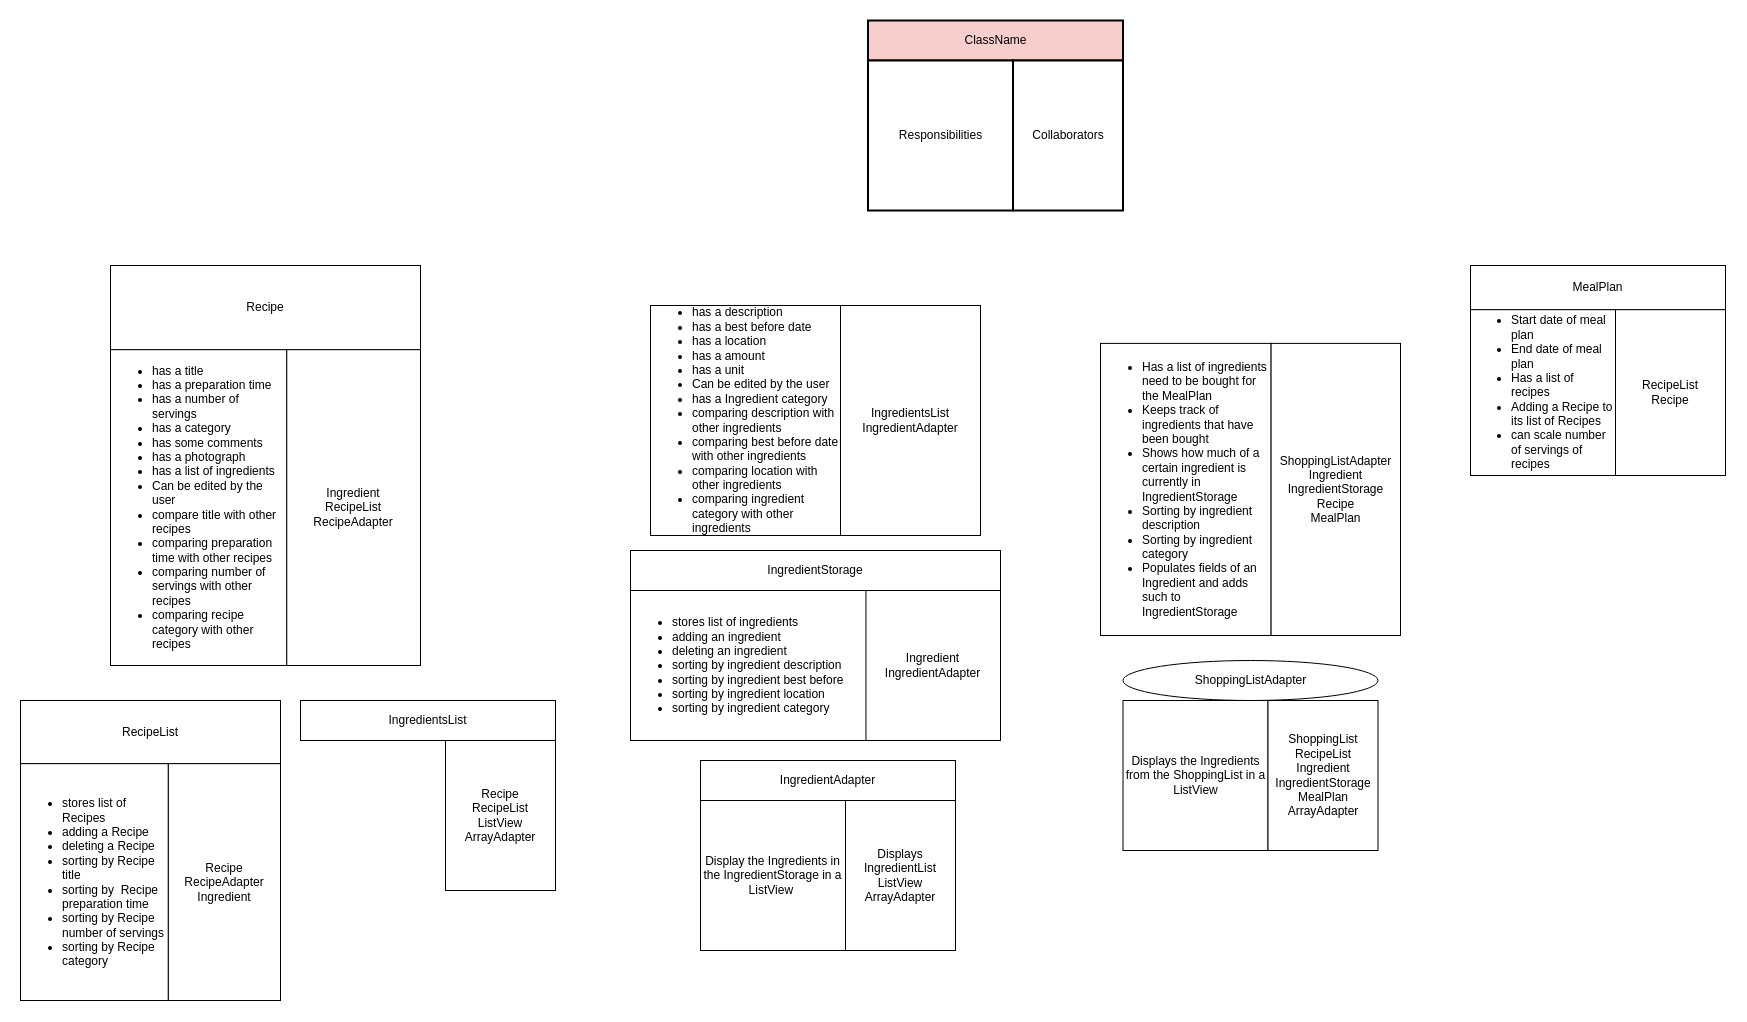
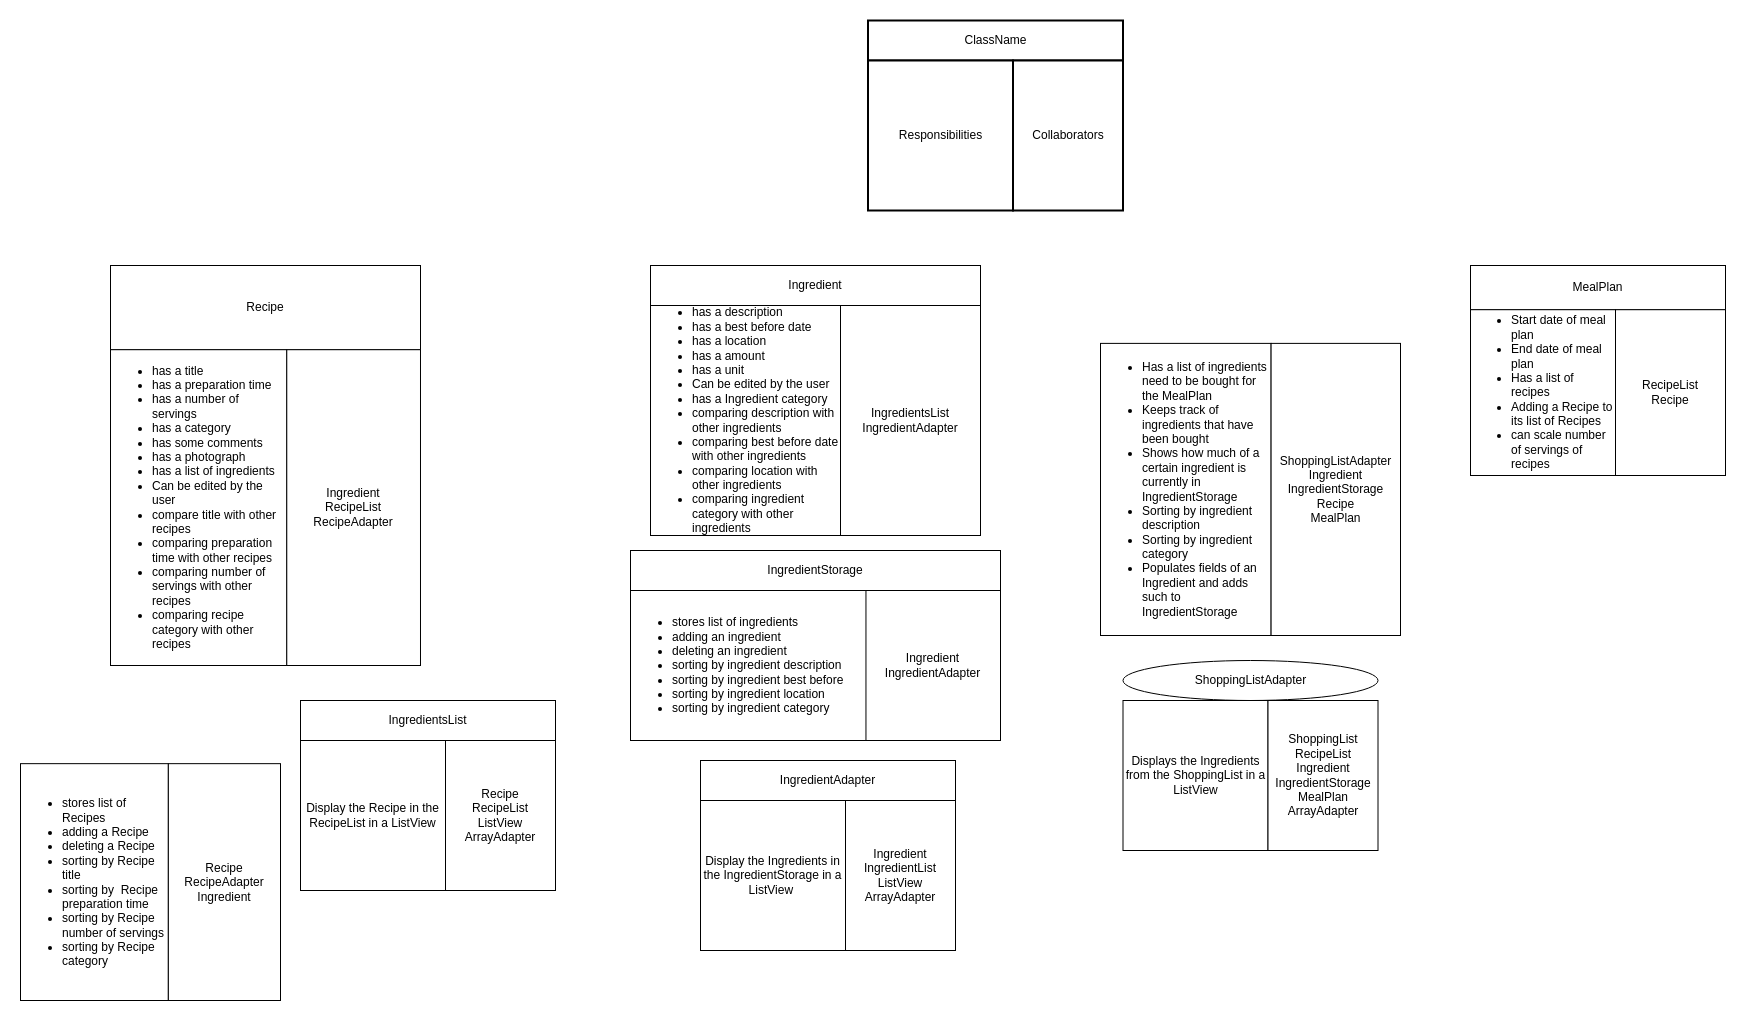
  <mxCell id="0" />
  <mxCell id="1" parent="0" />
  <mxCell id="2" value="" style="group;strokeWidth=2;perimeterSpacing=2;" parent="1" vertex="1" connectable="0"><mxGeometry x="867.5" y="20" width="255" height="190" as="geometry" /></mxCell>
- <mxCell id="3" value="ClassName" style="rounded=0;whiteSpace=wrap;html=1;strokeWidth=2;fillColor=#f8cecc;" parent="2" vertex="1"><mxGeometry width="255" height="40" as="geometry" /></mxCell>
+ <mxCell id="3" value="ClassName" style="rounded=0;whiteSpace=wrap;html=1;strokeWidth=2;" parent="2" vertex="1"><mxGeometry width="255" height="40" as="geometry" /></mxCell>
  <mxCell id="4" value="Responsibilities" style="rounded=0;whiteSpace=wrap;html=1;strokeWidth=2;" parent="2" vertex="1"><mxGeometry y="40" width="145" height="150" as="geometry" /></mxCell>
  <mxCell id="5" value="Collaborators" style="rounded=0;whiteSpace=wrap;html=1;strokeWidth=2;" parent="2" vertex="1"><mxGeometry x="145" y="40" width="110" height="150" as="geometry" /></mxCell>
  <mxCell id="6" value="" style="group" parent="1" vertex="1" connectable="0"><mxGeometry x="700" y="760" width="255" height="190" as="geometry" /></mxCell>
  <mxCell id="7" value="IngredientAdapter" style="rounded=0;whiteSpace=wrap;html=1;" parent="6" vertex="1"><mxGeometry width="255" height="40" as="geometry" /></mxCell>
  <mxCell id="8" value="Display the Ingredients in the IngredientStorage in a ListView&amp;nbsp;" style="rounded=0;whiteSpace=wrap;html=1;" parent="6" vertex="1"><mxGeometry y="40" width="145" height="150" as="geometry" /></mxCell>
- <mxCell id="9" value="Displays&lt;br&gt;IngredientList&lt;br&gt;ListView&lt;br&gt;ArrayAdapter" style="rounded=0;whiteSpace=wrap;html=1;" parent="6" vertex="1"><mxGeometry x="145" y="40" width="110" height="150" as="geometry" /></mxCell>
+ <mxCell id="9" value="Ingredient&lt;br&gt;IngredientList&lt;br&gt;ListView&lt;br&gt;ArrayAdapter" style="rounded=0;whiteSpace=wrap;html=1;" parent="6" vertex="1"><mxGeometry x="145" y="40" width="110" height="150" as="geometry" /></mxCell>
  <mxCell id="10" value="" style="group" parent="1" vertex="1" connectable="0"><mxGeometry x="300" y="700" width="255" height="190" as="geometry" /></mxCell>
  <mxCell id="11" value="IngredientsList" style="rounded=0;whiteSpace=wrap;html=1;" parent="10" vertex="1"><mxGeometry width="255" height="40" as="geometry" /></mxCell>
+ <mxCell id="12" value="Display the Recipe in the RecipeList in a ListView" style="rounded=0;whiteSpace=wrap;html=1;" parent="10" vertex="1"><mxGeometry y="40" width="145" height="150" as="geometry" /></mxCell>
  <mxCell id="13" value="Recipe&lt;br&gt;RecipeList&lt;br&gt;ListView&lt;br&gt;ArrayAdapter" style="rounded=0;whiteSpace=wrap;html=1;" parent="10" vertex="1"><mxGeometry x="145" y="40" width="110" height="150" as="geometry" /></mxCell>
  <mxCell id="14" value="" style="group" parent="1" vertex="1" connectable="0"><mxGeometry x="1122.5" y="660" width="255" height="190" as="geometry" /></mxCell>
  <mxCell id="15" value="ShoppingListAdapter" style="ellipse;whiteSpace=wrap;html=1;" parent="14" vertex="1"><mxGeometry width="255" height="40" as="geometry" /></mxCell>
  <mxCell id="16" value="Displays the Ingredients from the ShoppingList in a ListView" style="rounded=0;whiteSpace=wrap;html=1;" parent="14" vertex="1"><mxGeometry y="40" width="145" height="150" as="geometry" /></mxCell>
  <mxCell id="17" value="ShoppingList&lt;br&gt;RecipeList&lt;br&gt;Ingredient&lt;br&gt;IngredientStorage&lt;br&gt;MealPlan&lt;br&gt;ArrayAdapter" style="rounded=0;whiteSpace=wrap;html=1;" parent="14" vertex="1"><mxGeometry x="145" y="40" width="110" height="150" as="geometry" /></mxCell>
  <mxCell id="18" value="" style="group" parent="1" vertex="1" connectable="0"><mxGeometry x="20" y="700" width="260" height="300.0" as="geometry" /></mxCell>
  <mxCell id="19" value="" style="group" parent="18" vertex="1" connectable="0"><mxGeometry width="260" height="300.0" as="geometry" /></mxCell>
- <mxCell id="20" value="RecipeList" style="rounded=0;whiteSpace=wrap;html=1;container=1;" parent="19" vertex="1"><mxGeometry width="260" height="63.158" as="geometry" /></mxCell>
  <mxCell id="21" value="&lt;ul&gt;&lt;li&gt;stores list of Recipes&lt;/li&gt;&lt;li&gt;adding a Recipe&lt;/li&gt;&lt;li&gt;deleting a Recipe&lt;/li&gt;&lt;li&gt;sorting by Recipe title&lt;/li&gt;&lt;li&gt;sorting by&amp;nbsp; Recipe preparation time&lt;/li&gt;&lt;li&gt;sorting by Recipe number of servings&lt;/li&gt;&lt;li&gt;sorting by Recipe category&lt;/li&gt;&lt;/ul&gt;" style="rounded=0;whiteSpace=wrap;html=1;align=left;" parent="19" vertex="1"><mxGeometry y="63.158" width="147.843" height="236.842" as="geometry" /></mxCell>
  <mxCell id="22" value="Recipe&lt;br&gt;RecipeAdapter&lt;br&gt;Ingredient" style="rounded=0;whiteSpace=wrap;html=1;" parent="19" vertex="1"><mxGeometry x="147.843" y="63.158" width="112.157" height="236.842" as="geometry" /></mxCell>
  <mxCell id="23" value="" style="group" parent="1" vertex="1" connectable="0"><mxGeometry x="1470" y="265" width="255" height="210" as="geometry" /></mxCell>
  <mxCell id="24" value="MealPlan" style="rounded=0;whiteSpace=wrap;html=1;" parent="23" vertex="1"><mxGeometry width="255" height="44.211" as="geometry" /></mxCell>
  <mxCell id="25" value="&lt;div style=&quot;text-align: left&quot;&gt;&lt;ul&gt;&lt;li&gt;&lt;span&gt;Start date of meal plan&lt;/span&gt;&lt;/li&gt;&lt;li&gt;&lt;span&gt;End date of meal plan&lt;/span&gt;&lt;/li&gt;&lt;li&gt;&lt;span&gt;Has a list of recipes&lt;/span&gt;&lt;/li&gt;&lt;li&gt;&lt;span&gt;Adding a Recipe to its list of Recipes&lt;/span&gt;&lt;/li&gt;&lt;li&gt;&lt;span&gt;can scale number of servings of recipes&lt;/span&gt;&lt;/li&gt;&lt;/ul&gt;&lt;/div&gt;" style="rounded=0;whiteSpace=wrap;html=1;" parent="23" vertex="1"><mxGeometry y="44.211" width="145" height="165.789" as="geometry" /></mxCell>
  <mxCell id="26" value="RecipeList&lt;br&gt;Recipe" style="rounded=0;whiteSpace=wrap;html=1;" parent="23" vertex="1"><mxGeometry x="145" y="44.211" width="110" height="165.789" as="geometry" /></mxCell>
  <mxCell id="27" value="" style="group" parent="1" vertex="1" connectable="0"><mxGeometry x="630" y="550" width="370" height="190" as="geometry" /></mxCell>
  <mxCell id="28" value="IngredientStorage" style="rounded=0;whiteSpace=wrap;html=1;" parent="27" vertex="1"><mxGeometry width="370.0" height="40" as="geometry" /></mxCell>
  <mxCell id="29" value="&lt;ul&gt;&lt;li&gt;stores list of ingredients&lt;/li&gt;&lt;li&gt;adding an ingredient&lt;/li&gt;&lt;li&gt;deleting an ingredient&lt;/li&gt;&lt;li&gt;sorting by ingredient description&lt;/li&gt;&lt;li&gt;sorting by ingredient best before&lt;/li&gt;&lt;li&gt;sorting by ingredient location&lt;/li&gt;&lt;li&gt;sorting by ingredient category&lt;/li&gt;&lt;/ul&gt;" style="rounded=0;whiteSpace=wrap;html=1;align=left;" parent="27" vertex="1"><mxGeometry y="40" width="246.667" height="150" as="geometry" /></mxCell>
  <mxCell id="30" value="Ingredient&lt;br&gt;IngredientAdapter" style="rounded=0;whiteSpace=wrap;html=1;" parent="27" vertex="1"><mxGeometry x="235.455" y="40" width="134.545" height="150" as="geometry" /></mxCell>
  <mxCell id="31" value="" style="group" parent="1" vertex="1" connectable="0"><mxGeometry x="110" y="265" width="310" height="400" as="geometry" /></mxCell>
  <mxCell id="32" value="Recipe" style="rounded=0;whiteSpace=wrap;html=1;" parent="31" vertex="1"><mxGeometry width="310" height="84.211" as="geometry" /></mxCell>
  <mxCell id="33" value="&lt;ul&gt;&lt;li&gt;has a title&lt;/li&gt;&lt;li&gt;has a preparation time&lt;/li&gt;&lt;li&gt;has a number of servings&lt;/li&gt;&lt;li&gt;has a category&lt;/li&gt;&lt;li&gt;has some comments&lt;/li&gt;&lt;li&gt;has a photograph&lt;/li&gt;&lt;li&gt;has a list of ingredients&lt;/li&gt;&lt;li&gt;Can be edited by the user&lt;/li&gt;&lt;li&gt;compare title with other recipes&lt;/li&gt;&lt;li&gt;comparing preparation time with other recipes&lt;/li&gt;&lt;li&gt;comparing number of servings with other recipes&lt;/li&gt;&lt;li&gt;comparing recipe category with other recipes&lt;/li&gt;&lt;/ul&gt;" style="rounded=0;whiteSpace=wrap;html=1;align=left;" parent="31" vertex="1"><mxGeometry y="84.211" width="176.275" height="315.789" as="geometry" /></mxCell>
  <mxCell id="34" value="Ingredient&lt;br&gt;RecipeList&lt;br&gt;RecipeAdapter" style="rounded=0;whiteSpace=wrap;html=1;" parent="31" vertex="1"><mxGeometry x="176.275" y="84.211" width="133.725" height="315.789" as="geometry" /></mxCell>
  <mxCell id="35" value="" style="group" parent="1" vertex="1" connectable="0"><mxGeometry x="1100" y="265" width="300" height="370" as="geometry" /></mxCell>
  <mxCell id="36" value="&lt;ul&gt;&lt;li&gt;Has a list of ingredients need to be bought for the MealPlan&lt;/li&gt;&lt;li&gt;Keeps track of ingredients that have been bought&lt;/li&gt;&lt;li&gt;Shows how much of a certain ingredient is currently in IngredientStorage&lt;/li&gt;&lt;li&gt;Sorting by ingredient description&lt;/li&gt;&lt;li&gt;Sorting by ingredient category&lt;/li&gt;&lt;li&gt;Populates fields of an Ingredient and adds such to IngredientStorage&lt;/li&gt;&lt;/ul&gt;" style="rounded=0;whiteSpace=wrap;html=1;align=left;" parent="35" vertex="1"><mxGeometry y="77.895" width="170.588" height="292.105" as="geometry" /></mxCell>
  <mxCell id="37" value="ShoppingListAdapter&lt;br&gt;Ingredient&lt;br&gt;IngredientStorage&lt;br&gt;Recipe&lt;br&gt;MealPlan" style="rounded=0;whiteSpace=wrap;html=1;" parent="35" vertex="1"><mxGeometry x="170.588" y="77.895" width="129.412" height="292.105" as="geometry" /></mxCell>
  <mxCell id="38" value="" style="group" parent="1" vertex="1" connectable="0"><mxGeometry x="650" y="265" width="330" height="270" as="geometry" /></mxCell>
+ <mxCell id="39" value="Ingredient" style="rounded=0;whiteSpace=wrap;html=1;" parent="38" vertex="1"><mxGeometry width="330" height="40" as="geometry" /></mxCell>
  <mxCell id="40" value="&lt;ul&gt;&lt;li&gt;has a description&lt;/li&gt;&lt;li&gt;has a best before date&lt;/li&gt;&lt;li&gt;has a location&lt;/li&gt;&lt;li&gt;has a amount&lt;/li&gt;&lt;li&gt;has a unit&lt;/li&gt;&lt;li&gt;Can be edited by the user&lt;/li&gt;&lt;li&gt;has a Ingredient category&lt;/li&gt;&lt;li&gt;comparing description with other ingredients&lt;/li&gt;&lt;li&gt;comparing best before date with other ingredients&lt;/li&gt;&lt;li&gt;comparing location with other ingredients&lt;/li&gt;&lt;li&gt;comparing ingredient category with other ingredients&lt;/li&gt;&lt;/ul&gt;" style="rounded=0;whiteSpace=wrap;html=1;align=left;" parent="38" vertex="1"><mxGeometry y="40" width="190" height="230" as="geometry" /></mxCell>
  <mxCell id="41" value="IngredientsList&lt;br&gt;IngredientAdapter" style="rounded=0;whiteSpace=wrap;html=1;" parent="38" vertex="1"><mxGeometry x="190" y="40" width="140" height="230" as="geometry" /></mxCell>
